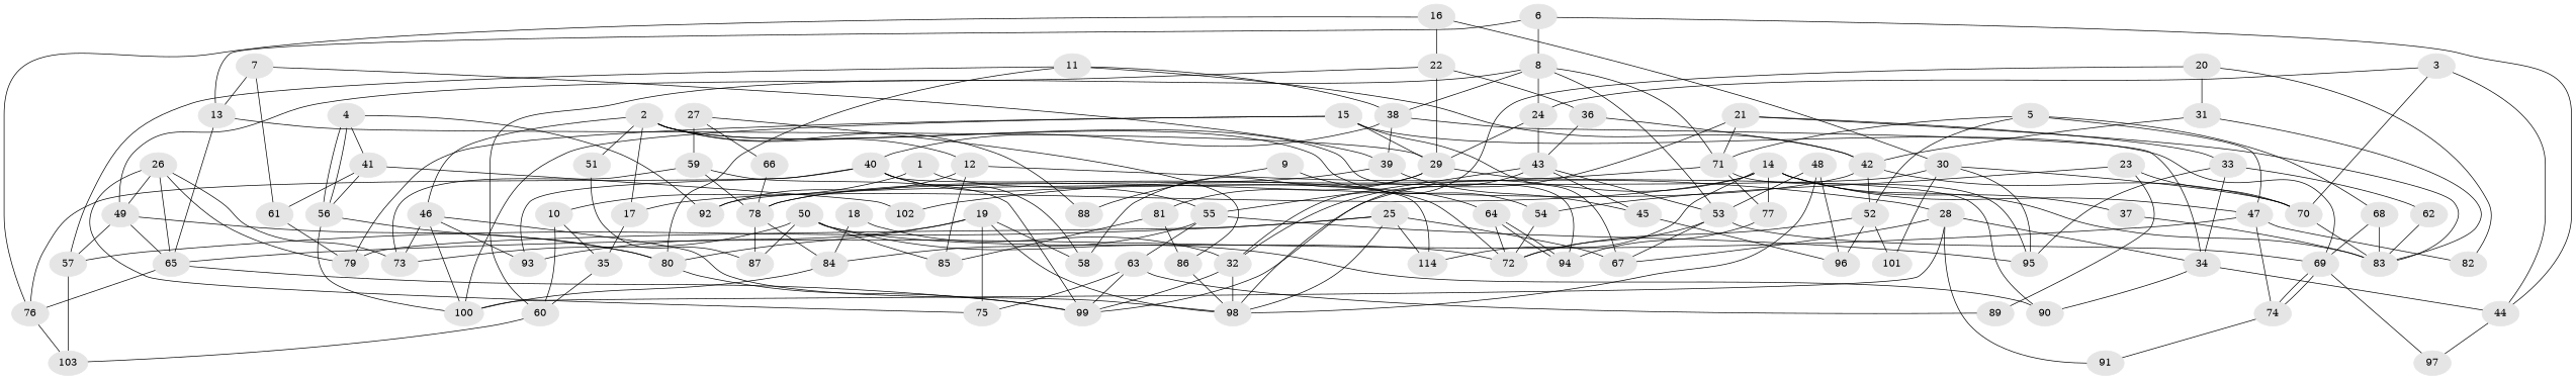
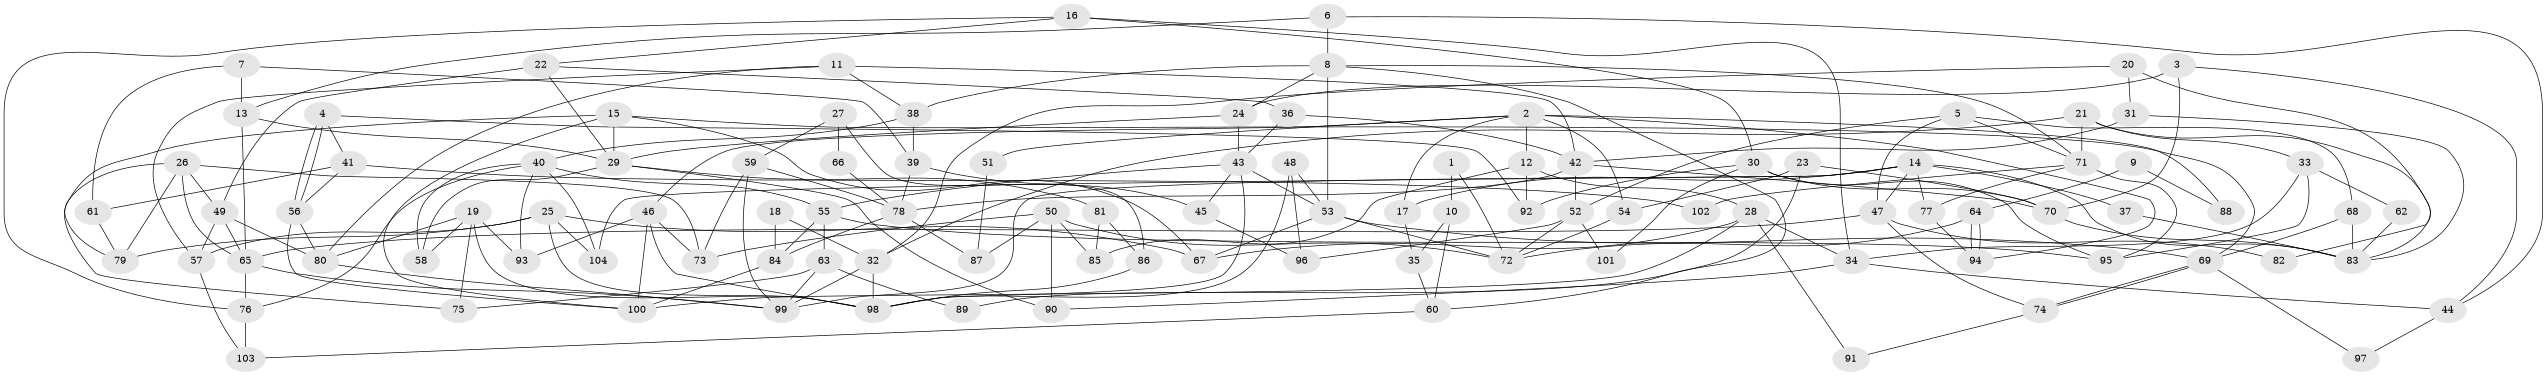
  graph {
    node [color=gray90 style=filled]
    1
    10
    72
    60
    35
    2
    12
    17
    46
    51
    54
    88
    94
    92
    28
    85
    100
    93
    98
    73
    87
    3
    24
    44
    70
    29
    43
    97
    83
    4
    41
    56
    61
    102
    80
    5
    52
    68
    71
    47
    101
    96
    69
    77
    95
    74
    91
    6
    8
    13
    38
    53
    65
    7
    39
    78
    45
    79
    40
    67
    103
    9
    64
    11
    42
    57
    99
    34
    58
    81
    90
    76
    14
    37
-   104 [label=114]
+   104
    82
    15
    16
    22
    30
    36
    49
    18
    32
    84
    19
    75
    20
    31
    21
    33
    62
    23
    89
    55
    25
    26
    27
    59
    66
    86
    63
    48
    50
    1 -- 10
    1 -- 72
    10 -- 60
    10 -- 35
    60 -- 103
    35 -- 60
    2 -- 12
    2 -- 17
    2 -- 46
    2 -- 51
    2 -- 54
    2 -- 88
    2 -- 94
    12 -- 92
    12 -- 28
    12 -- 85
    17 -- 35
    46 -- 100
    46 -- 93
    46 -- 98
    46 -- 73
    51 -- 87
    54 -- 72
    28 -- 100
    28 -- 91
    28 -- 67
    28 -- 34
    3 -- 24
    3 -- 44
    3 -- 70
    24 -- 29
    24 -- 43
    44 -- 97
    70 -- 83
    29 -- 58
    29 -- 81
    29 -- 90
    43 -- 98
    43 -- 53
    43 -- 45
    43 -- 55
    4 -- 92
    4 -- 41
    4 -- 56
    4 -- 56
    41 -- 56
    41 -- 61
    41 -- 102
    56 -- 100
    56 -- 80
    61 -- 79
    80 -- 99
    5 -- 52
    5 -- 68
    5 -- 71
    5 -- 47
    52 -- 72
    52 -- 101
    52 -- 96
    68 -- 83
    68 -- 69
    71 -- 102
    71 -- 77
    71 -- 95
    47 -- 74
    47 -- 65
    47 -- 82
    69 -- 97
    69 -- 74
    69 -- 74
    77 -- 94
    74 -- 91
    6 -- 44
    6 -- 8
    6 -- 13
    8 -- 60
    8 -- 24
    8 -- 71
    8 -- 38
    8 -- 53
    13 -- 29
    13 -- 65
    38 -- 39
    38 -- 40
    53 -- 72
    53 -- 69
    53 -- 67
    65 -- 99
    65 -- 76
    7 -- 61
    7 -- 13
    7 -- 39
    39 -- 78
    39 -- 45
    78 -- 87
    78 -- 84
    45 -- 96
    40 -- 93
    40 -- 58
    40 -- 76
    40 -- 104
    40 -- 55
    9 -- 88
    9 -- 64
    64 -- 72
    64 -- 94
    64 -- 94
    11 -- 80
    11 -- 38
    11 -- 42
    11 -- 57
    42 -- 70
    42 -- 52
    42 -- 78
    57 -- 103
    34 -- 44
    34 -- 90
    81 -- 85
    81 -- 86
    76 -- 103
    14 -- 17
    14 -- 83
    14 -- 47
    14 -- 77
    14 -- 99
    14 -- 37
    14 -- 104
    37 -- 83
    15 -- 100
    15 -- 29
    15 -- 69
    15 -- 79
    15 -- 67
-   38 -- 34
+   16 -- 34
    16 -- 76
    16 -- 22
    16 -- 30
    22 -- 29
    22 -- 36
    22 -- 49
    30 -- 92
    30 -- 70
    30 -- 101
    30 -- 95
    36 -- 43
    36 -- 42
    49 -- 80
    49 -- 65
    49 -- 57
    18 -- 32
    18 -- 84
    32 -- 98
    32 -- 99
    84 -- 100
    19 -- 93
    19 -- 98
    19 -- 80
    19 -- 58
    19 -- 75
    20 -- 82
    20 -- 32
    20 -- 31
    31 -- 83
    31 -- 42
    21 -- 83
    21 -- 71
    21 -- 32
    21 -- 33
    33 -- 95
    33 -- 34
    33 -- 62
    62 -- 83
    23 -- 54
    23 -- 70
    23 -- 89
    55 -- 95
    55 -- 84
    55 -- 63
    25 -- 98
    25 -- 79
    25 -- 67
    25 -- 57
    25 -- 104
    26 -- 73
    26 -- 65
    26 -- 79
    26 -- 49
    26 -- 75
    27 -- 59
    27 -- 66
    27 -- 86
    59 -- 73
    59 -- 78
    59 -- 99
    66 -- 78
    86 -- 98
    63 -- 99
    63 -- 75
    63 -- 89
    48 -- 98
    48 -- 96
    48 -- 53
    50 -- 72
    50 -- 85
    50 -- 73
    50 -- 87
    50 -- 90
  }
